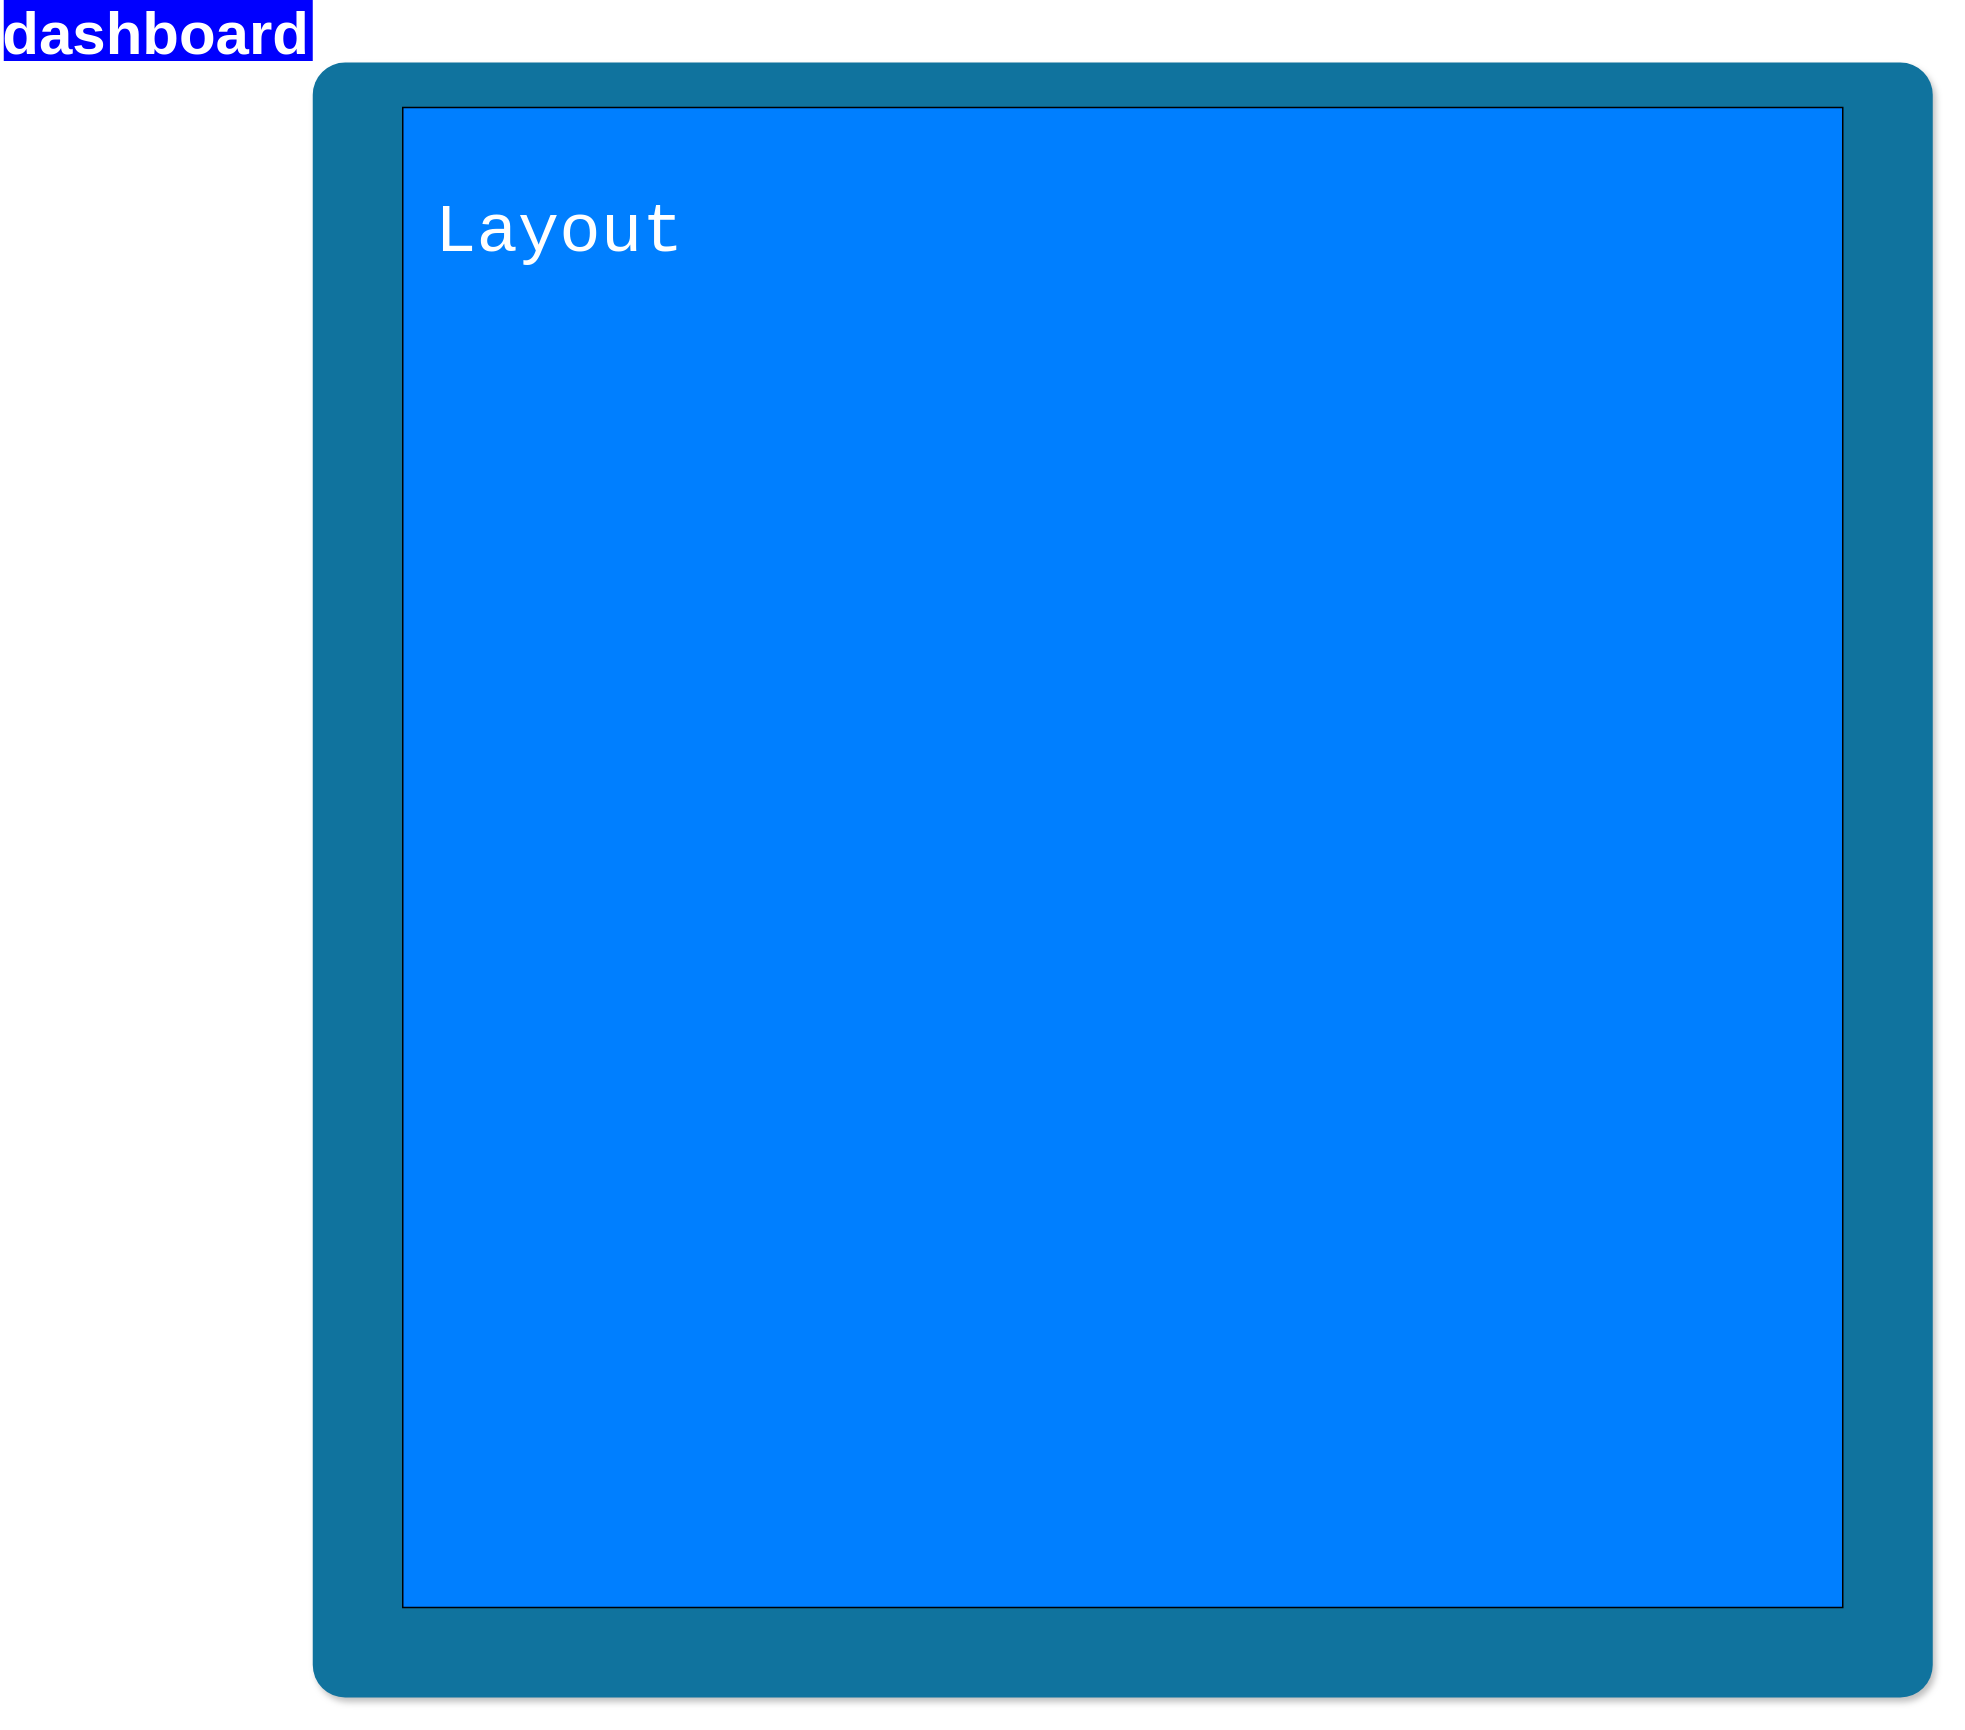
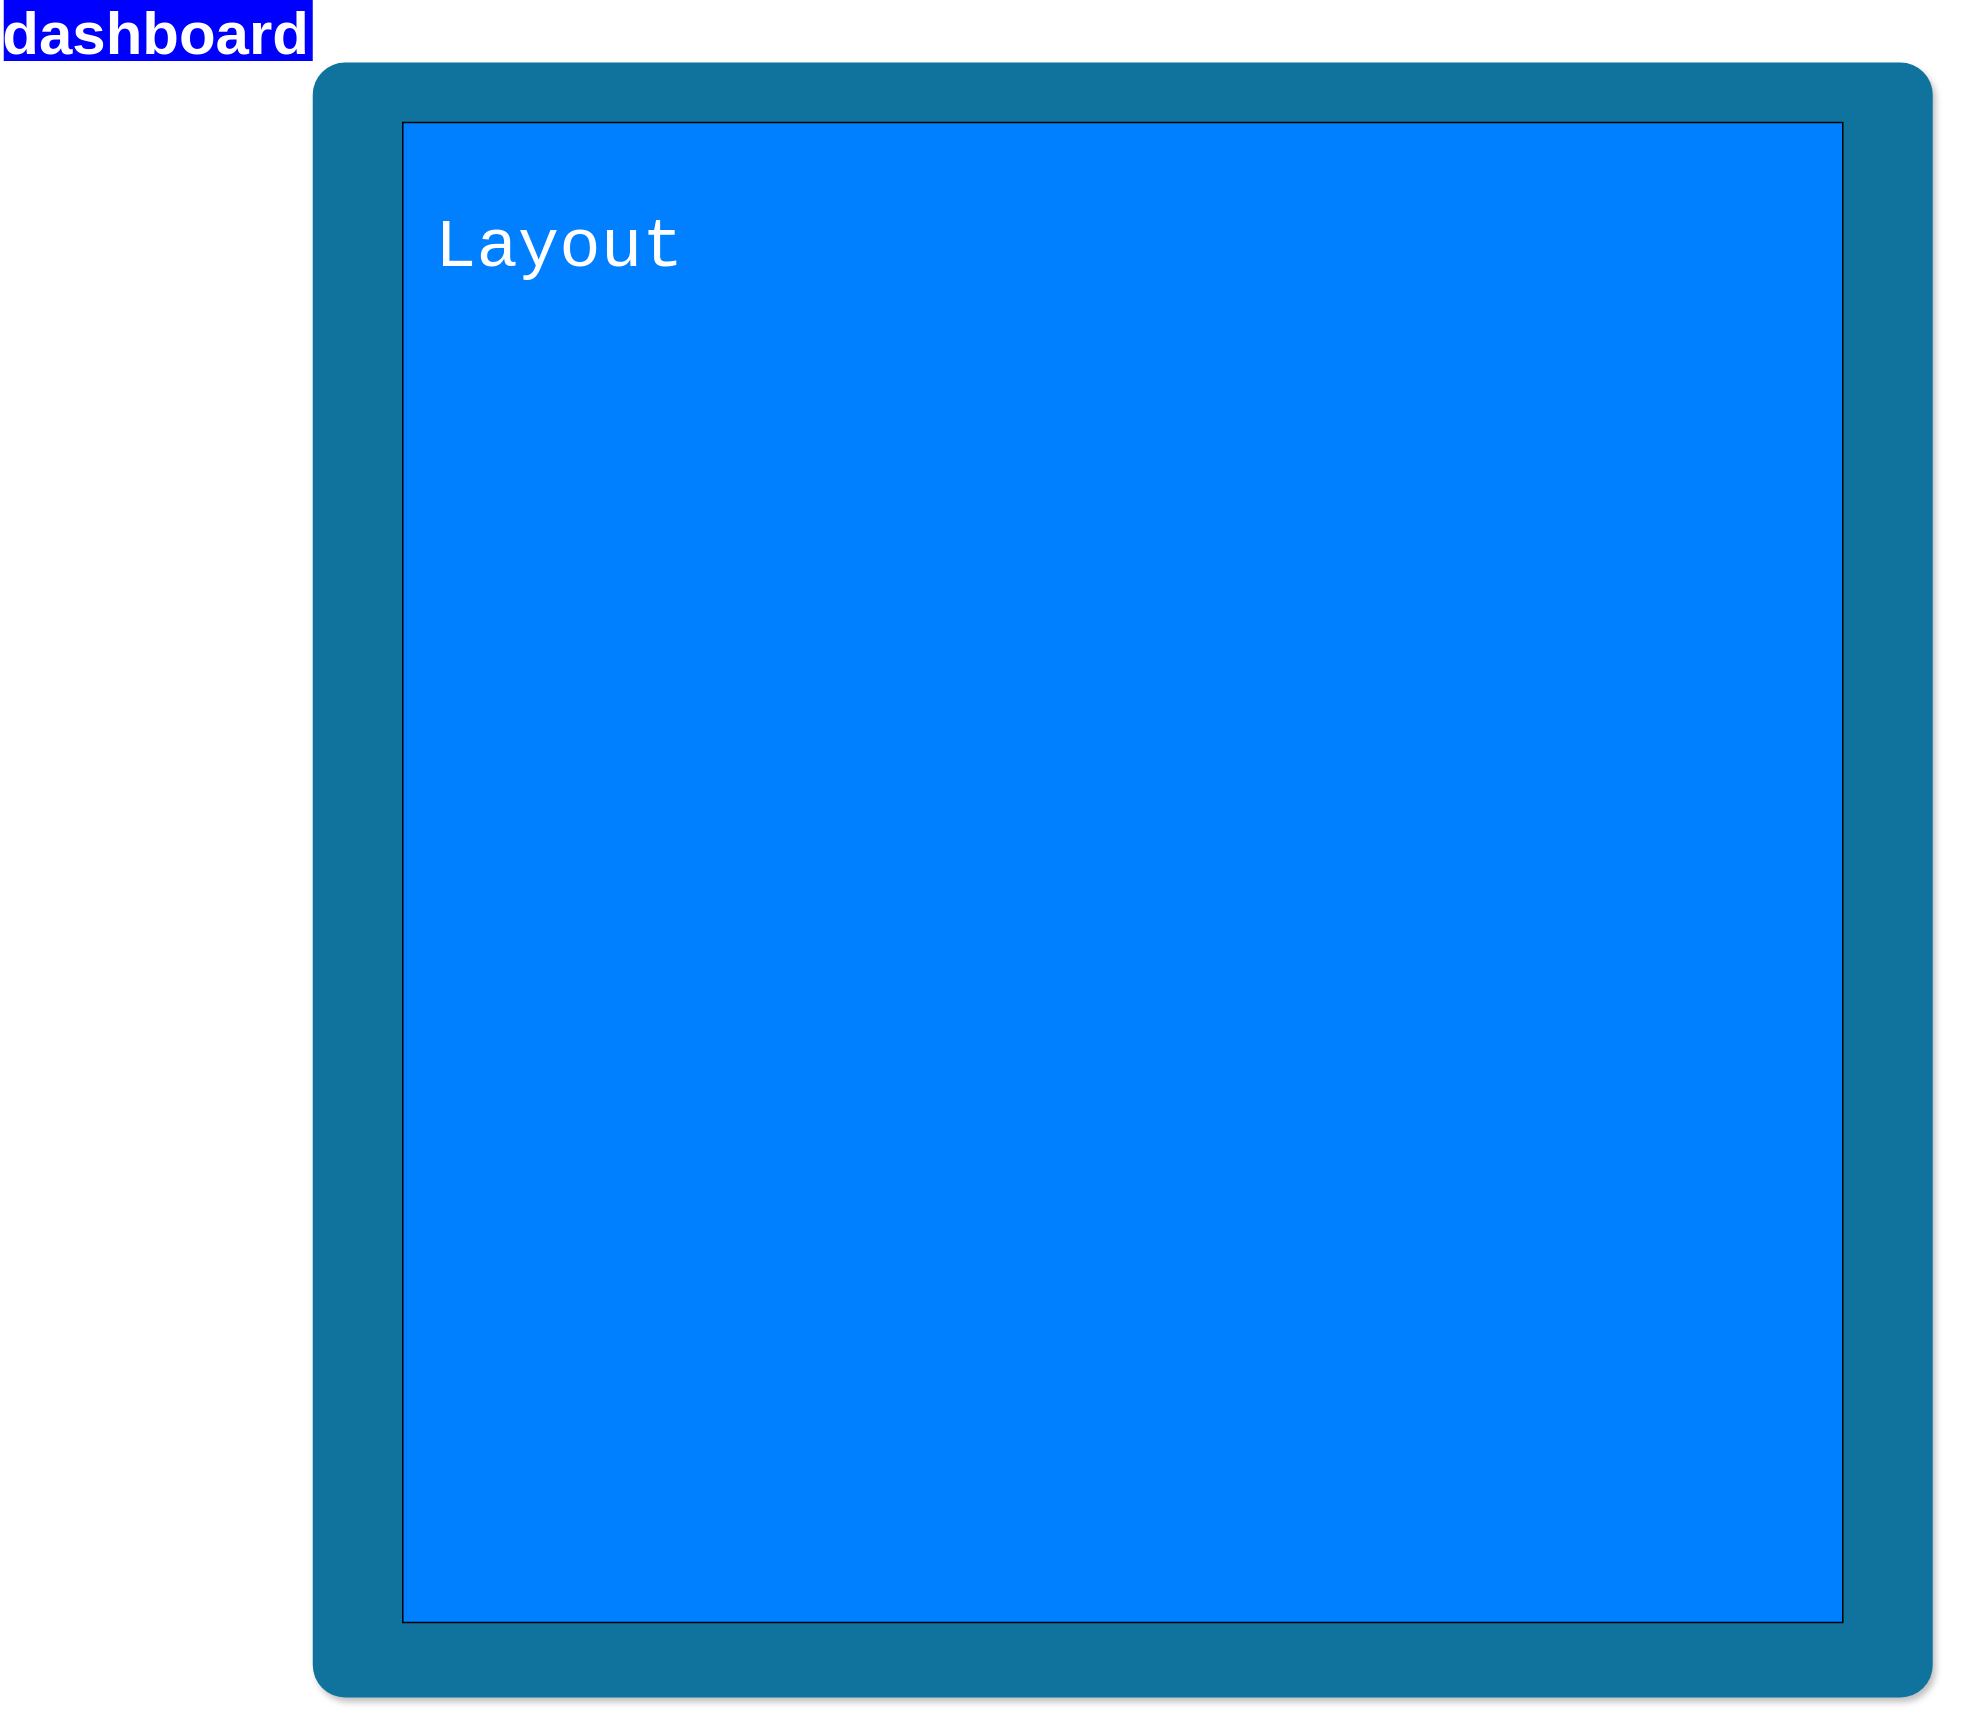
  <mxCell id="0" />
  <mxCell id="1" parent="0" />
  <mxCell id="2" value="dashboard" style="rounded=1;fillColor=#10739E;strokeColor=none;shadow=1;gradientColor=none;fontStyle=1;fontColor=#FFFFFF;fontSize=40;verticalAlign=bottom;labelPosition=left;verticalLabelPosition=top;align=right;labelBackgroundColor=#0000FF;arcSize=2;movable=0;resizable=0;rotatable=0;deletable=0;editable=0;locked=1;connectable=0;" parent="1" vertex="1"><mxGeometry x="20" y="20" width="1080" height="1090" as="geometry" /></mxCell>
- <mxCell id="3" value="&lt;p&gt;&lt;font style=&quot;color: rgb(255, 255, 255);&quot; face=&quot;Courier New&quot;&gt;Layout&lt;/font&gt;&lt;/p&gt;" style="rounded=0;whiteSpace=wrap;html=1;fillStyle=solid;fillColor=#007FFF;align=left;verticalAlign=top;textDirection=ltr;labelBorderColor=none;spacingLeft=20;fontSize=46;" vertex="1" parent="1"><mxGeometry x="80" y="50" width="960" height="1000" as="geometry" /></mxCell>
+ <mxCell id="3" value="&lt;p&gt;&lt;font style=&quot;color: rgb(255, 255, 255);&quot; face=&quot;Courier New&quot;&gt;Layout&lt;/font&gt;&lt;/p&gt;" style="rounded=0;whiteSpace=wrap;html=1;fillStyle=solid;fillColor=#007FFF;align=left;verticalAlign=top;textDirection=ltr;labelBorderColor=none;spacingLeft=20;fontSize=46;" vertex="1" parent="1"><mxGeometry x="80" y="60" width="960" height="1000" as="geometry" /></mxCell>
